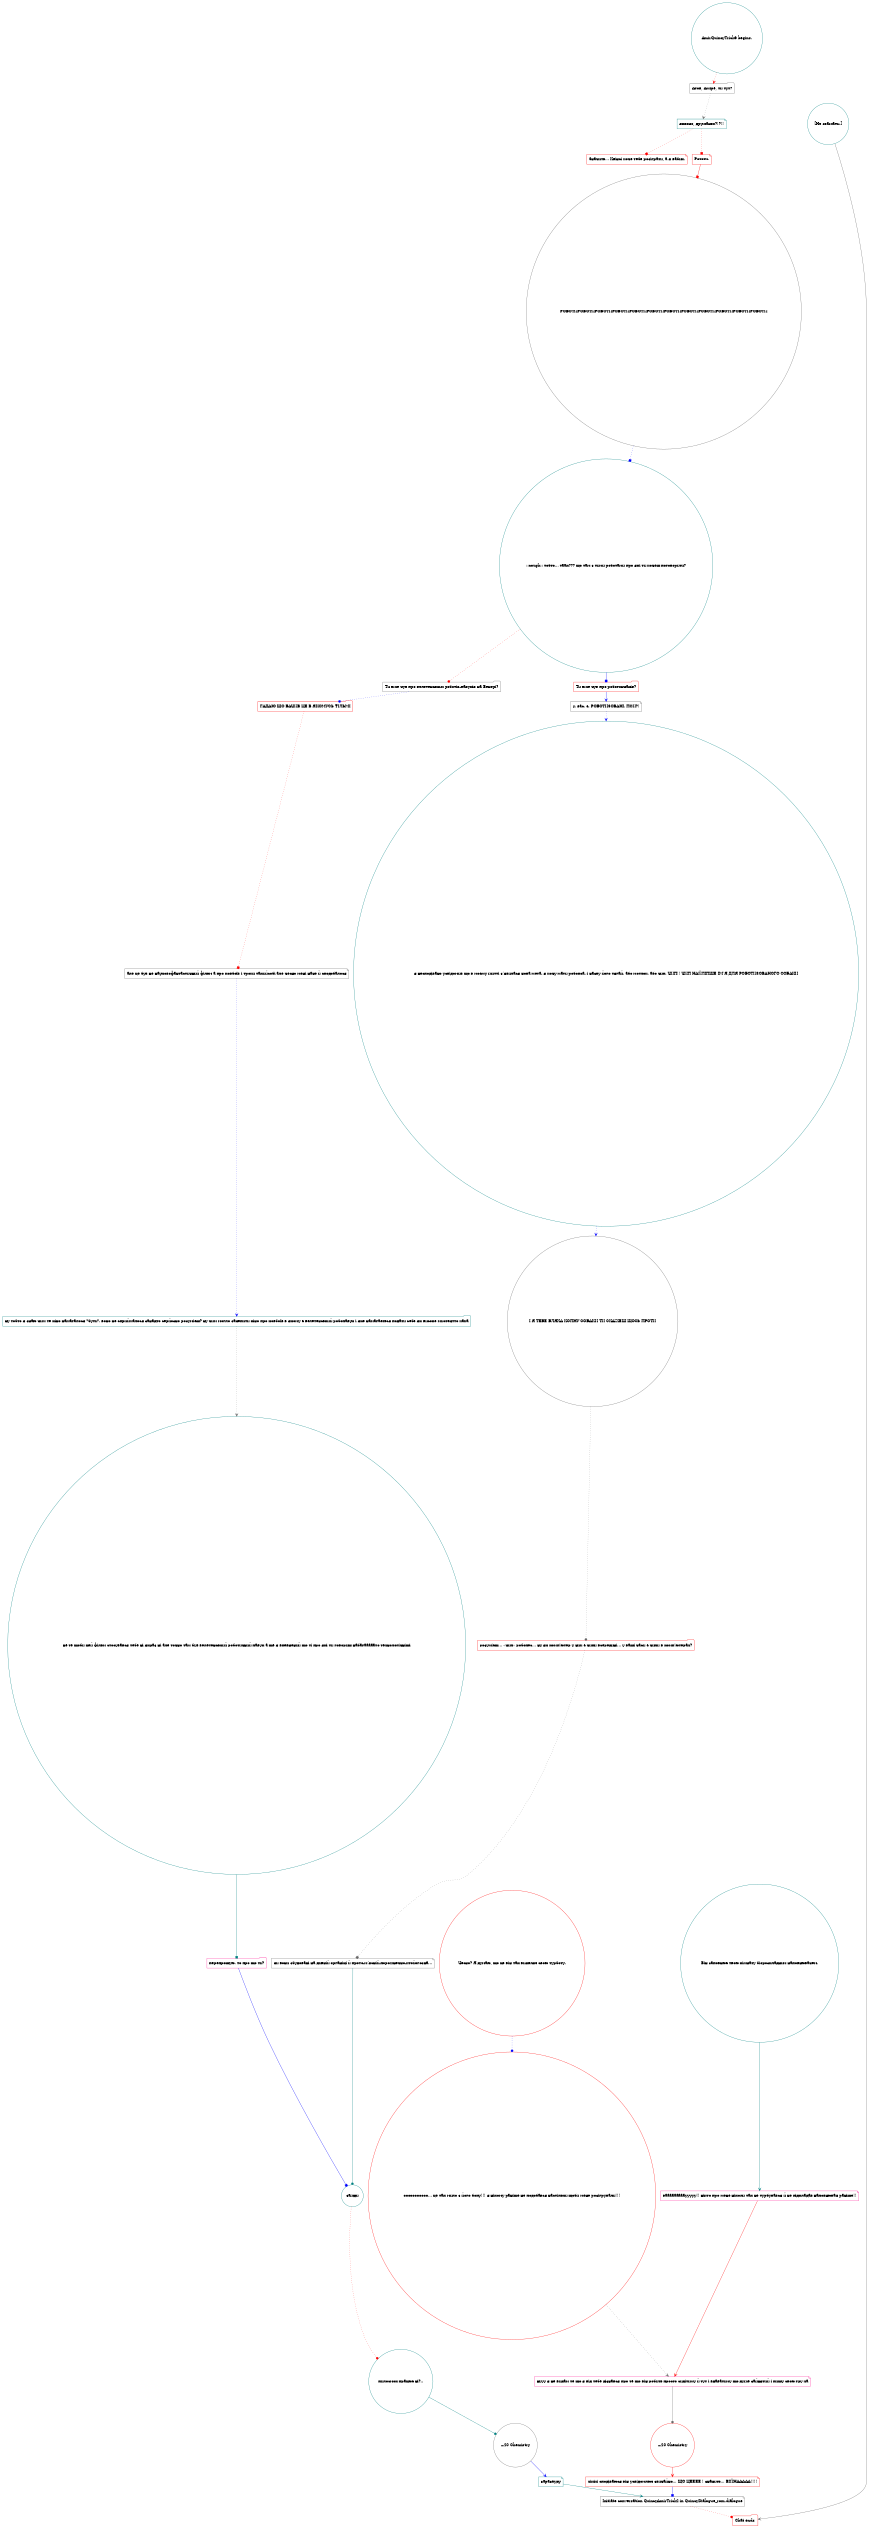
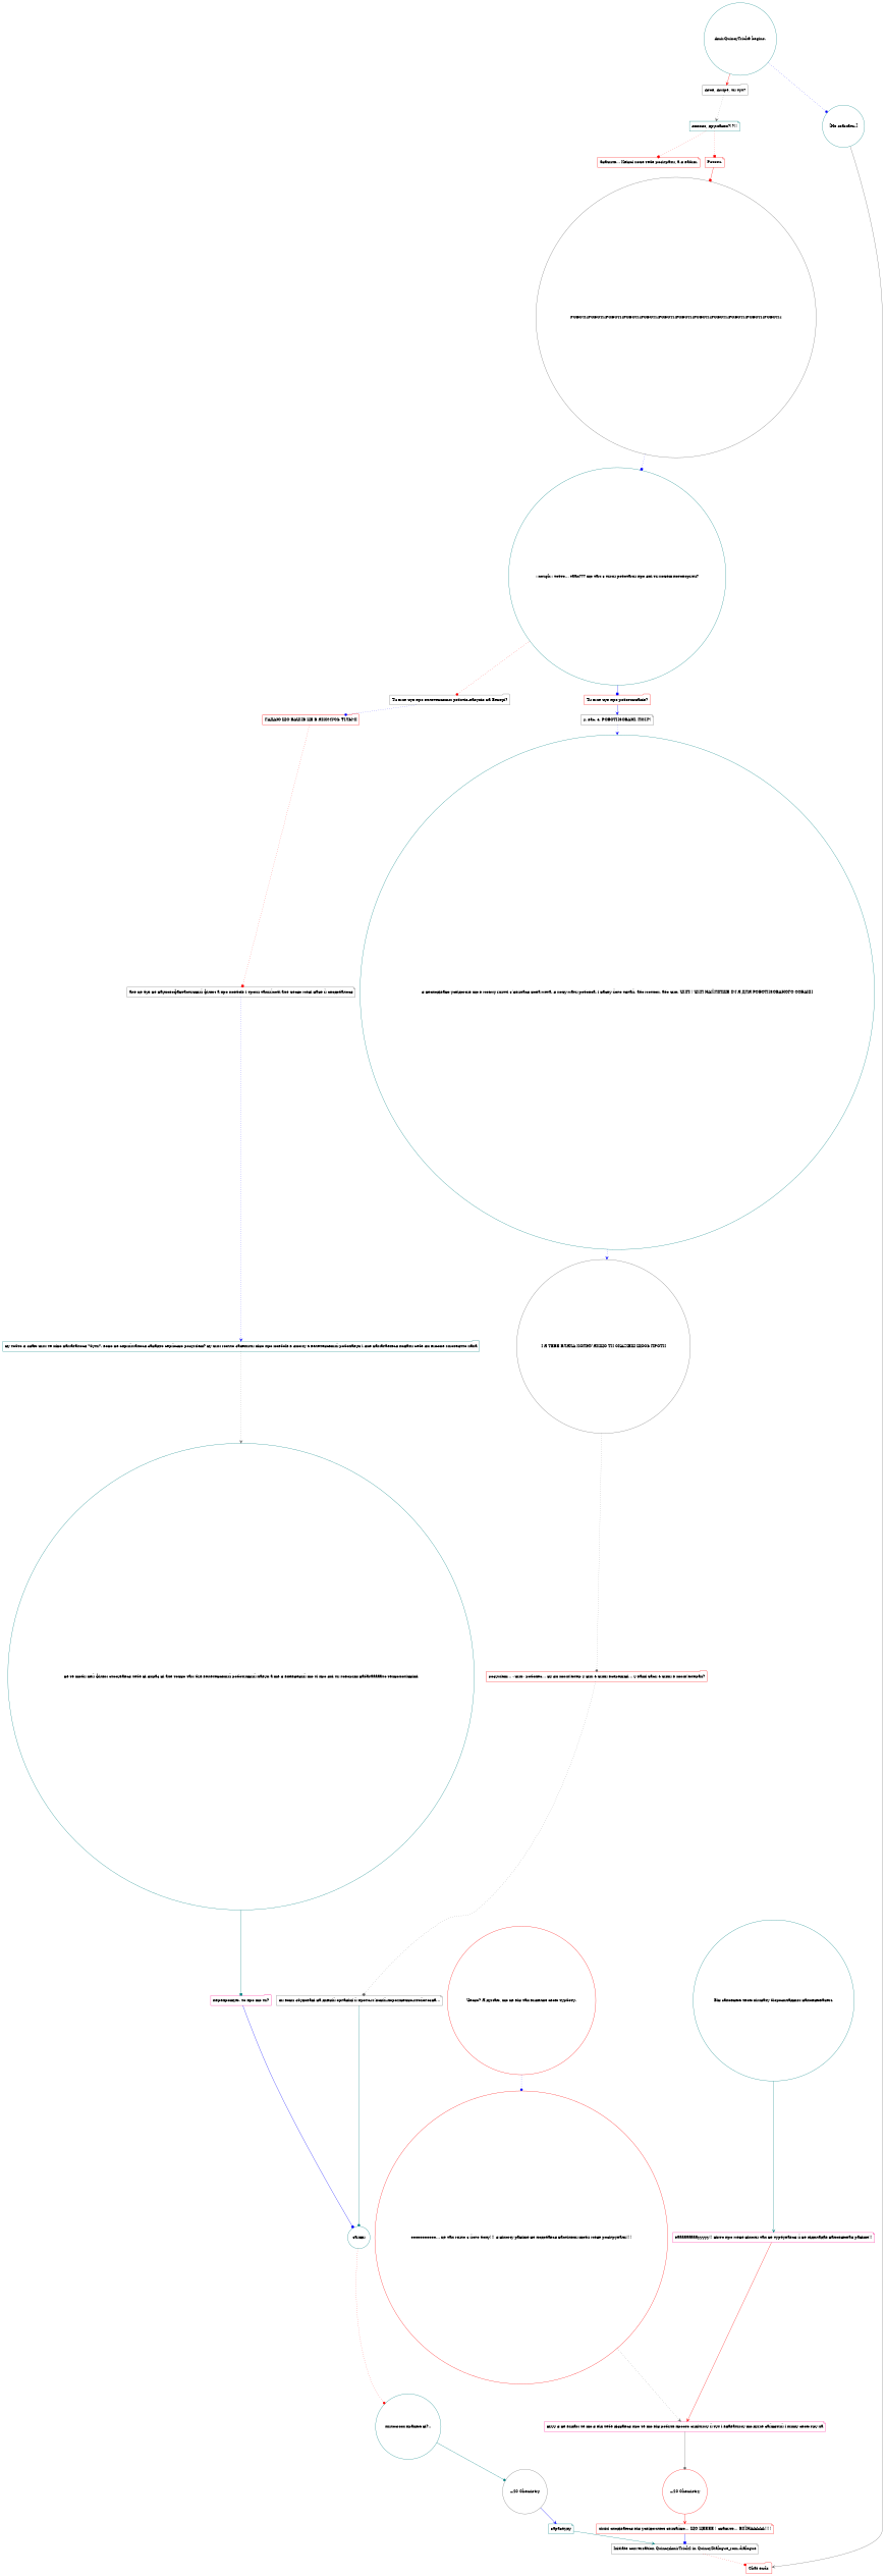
  digraph {
    node [color=teal shape=circle]
    edge [arrowhead=vee color=blue style=dotted]
    n1 [label="AmirQuincyTrick6 begins."]
    n2 [color=gray40 label="Агов, Аміре, ти тут?" shape=folder]
    n3 [label="[Не зважати.]"]
    n4 [label="яквоно, дружаньо?!?!!" shape=note]
    "Chat ends." [color=red shape=folder]
    n6 [color=red label="Рототи." shape=note]
    n7 [color=red label="Значить… Квінсі хоче тебе розіграти, а я вабик." shape=note]
    n8 [color=gray40 label="РОБОТИРОБОТИРОБОТИРОБОТИРОБОТИРОБОТИРОБОТИРОБОТИРОБОТИРОБОТИРОБОТИРОБОТИ"]
    n9 [label="::cough:: тобто… таак??? що там з тими роботами про які ти хочеш поговорити?"]
    n10 [color=gray40 label="Ти вже чув про велетенських роботів-павуків на Венері?" shape=folder]
    n11 [color=red label="Ти вже чув про робогончаків?" shape=folder]
    n12 [label="Він заповнює твою кімнату біорозкладним наповнювачем."]
    n13 [color=deeppink label="ваааааааааууууу!! ніхто про мене ніколи так не турбувався й не підкладав наповнювач раніше!!" shape=note]
    n14 [color=red label="Чесно? Я думаю, що це він так виявляє свою турботу."]
    n15 [color=red label="ооооооооооо… це так мило з його боку!!! я нікому раніше не подобався настільки щоби мене розігрували!!!"]
    n16 [color=red label="ГАДАЮ ЩО БАЧИВ ЦЕ В ЯКОМУСЬ ФІЛЬМІ" shape=folder]
    n17 [color=gray40 label="у. вас. є. РОБОТИЗОВАНІ. ПСИ?!" shape=note]
    n18 [color=deeppink label="нууу я не видам те що я від тебе дізнався про те що він робить просто сидітиму й тут і вдаватиму що дуже зайнятий і пишу свою гру ха" shape=note]
    n19 [color=gray40 label="але це був не науковофантастичний фільм а про ковбоїв і трохи такийсобі але чесно мені наче й сподобалося" shape=note]
    n20 [label="я несподівано усвідомив що в моєму житті з’явилася нова мета. я хочу мати робопса. і назву його тягай. або мотлох. або чип. ЧИП!! ЧИП НАЙЛІПШЕ ІМ’Я ДЛЯ РОБОТИЗОВАНОГО СОБАКИ"]
    n21 [color=red label="+20 Chemistry"]
    n22 [label="ну тобто я знаю чим те кіно намагалося *бути*. воно не сприймалося занадто серйозно розумієш? ну чим могло зачепити кіно про ковбоїв в якому є велетенський робопавук і яке намагається подати себе як високе мистецтто хаха" shape=folder]
-   n23 [color=gray40 label="І Я ТЕБЕ БЛЯХА КОПНУ СОБАКИ ТИ СКАЖЕШ ЩОСЬ ПРОТИ"]
+   n23 [color=gray40 label="І Я ТЕБЕ БЛЯХА КОПНУ ЯКЩО ТИ СКАЖЕШ ЩОСЬ ПРОТИ"]
    n24 [color=red label="хіхіхі сподіваюся він усвідомлює звичайно… ЩО ЦЕЕЕЕ ! значить… ВІЙНААААА!!!!" shape=note]
    n25 [label="не те щоби цей фільм стосувався тебе ні якраз ні але точно там був велетенський роботичний павук а ще я впевнений що ті про які ти говориш набагааааато технологічніші"]
    n26 [color=red label="розумієш… «чип» робопес… ну як комп’ютер у них є чипи всередині… у ваші часи є чипи в комп’ютерах?" shape=folder]
    n27 [color=gray40 label="Initiate conversation QuincyAmirTrick2 in QuincyDialogue_rom.dialogue" shape=note]
    n28 [color=deeppink label="перепрошую. то про що ти?" shape=folder]
    n29 [color=gray40 label="чи вони збудовані на дивній органіці й прото-м’ясній-порожнечно-хтойогозна…" shape=note]
    n30 [label="зажди"]
    n31 [label="пилосмок працює ні?.."]
    n32 [color=gray40 label="+20 Chemistry"]
    n33 [label="заразбуду" shape=note]
-   n1 -> n2 [color=red]
+   n1 -> n2 [color=red style=solid]
+   n1 -> n3 [arrowhead=dot]
    n2 -> n4 [color=gray40]
    n3 -> "Chat ends." [color=gray40 style=solid]
    n4 -> n6 [arrowhead=box color=red]
    n4 -> n7 [arrowhead=box color=red]
    n6 -> n8 [arrowhead=box color=red style=solid]
    n8 -> n9 [arrowhead=box]
    n9 -> n10 [arrowhead=dot color=red]
    n9 -> n11 [arrowhead=box style=solid]
    n10 -> n16 [arrowhead=dot]
    n11 -> n17 [style=solid]
    n12 -> n13 [color=teal style=solid]
    n13 -> n18 [color=red style=solid]
    n14 -> n15 [arrowhead=dot]
    n15 -> n18 [color=gray40]
    n16 -> n19 [arrowhead=box color=red]
    n17 -> n20
    n18 -> n21 [arrowhead=dot color=gray40 style=solid]
    n19 -> n22
    n20 -> n23
    n21 -> n24 [color=red style=solid]
    n22 -> n25 [color=gray40]
    n23 -> n26 [arrowhead=dot color=gray40]
    n24 -> n27 [arrowhead=box style=solid]
    n25 -> n28 [arrowhead=box color=teal style=solid]
    n26 -> n29 [arrowhead=box color=gray40]
    n27 -> "Chat ends." [arrowhead=dot color=red]
    n28 -> n30 [arrowhead=box style=solid]
    n29 -> n30 [arrowhead=dot color=teal style=solid]
    n30 -> n31 [arrowhead=dot color=red]
    n31 -> n32 [arrowhead=dot color=teal style=solid]
    n32 -> n33 [style=solid]
    n33 -> n27 [color=teal style=solid]
  }
